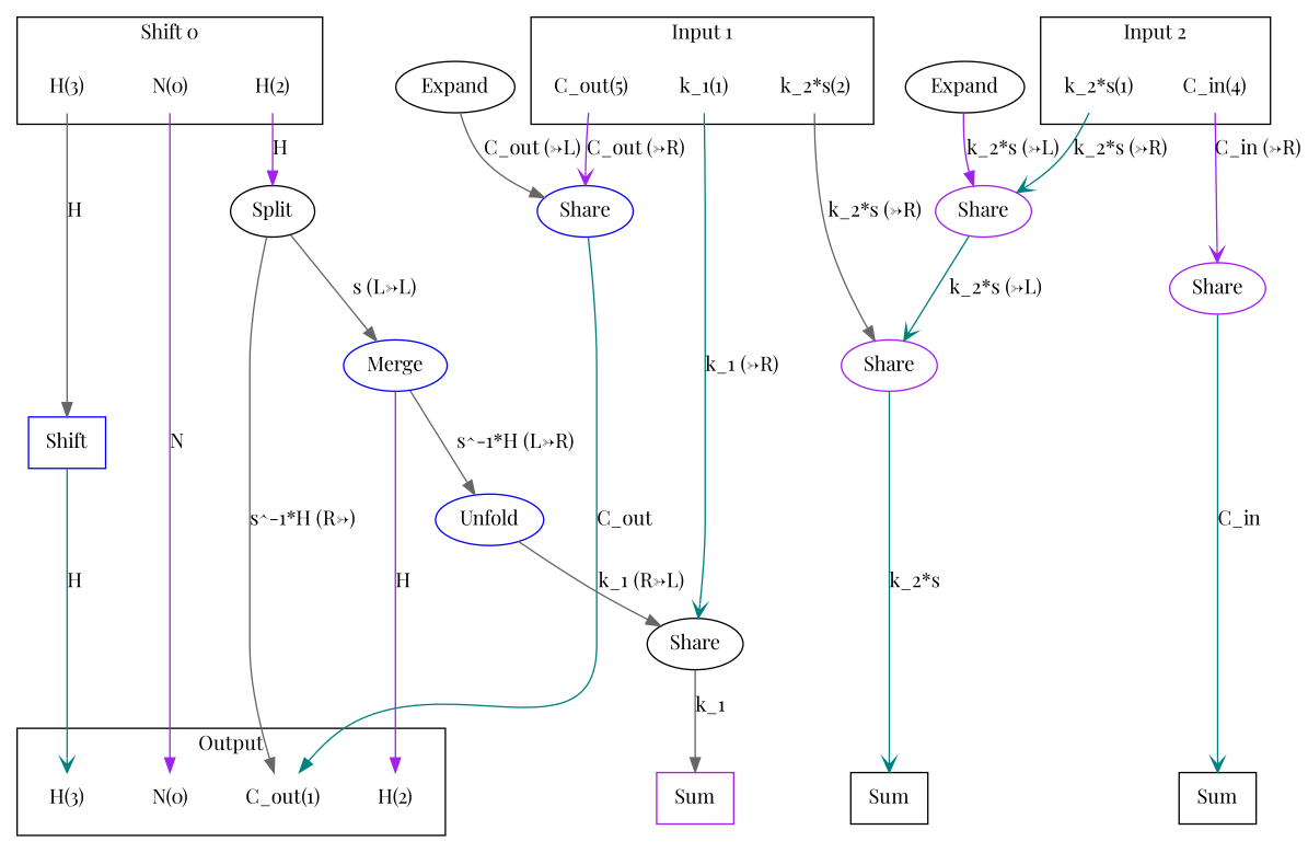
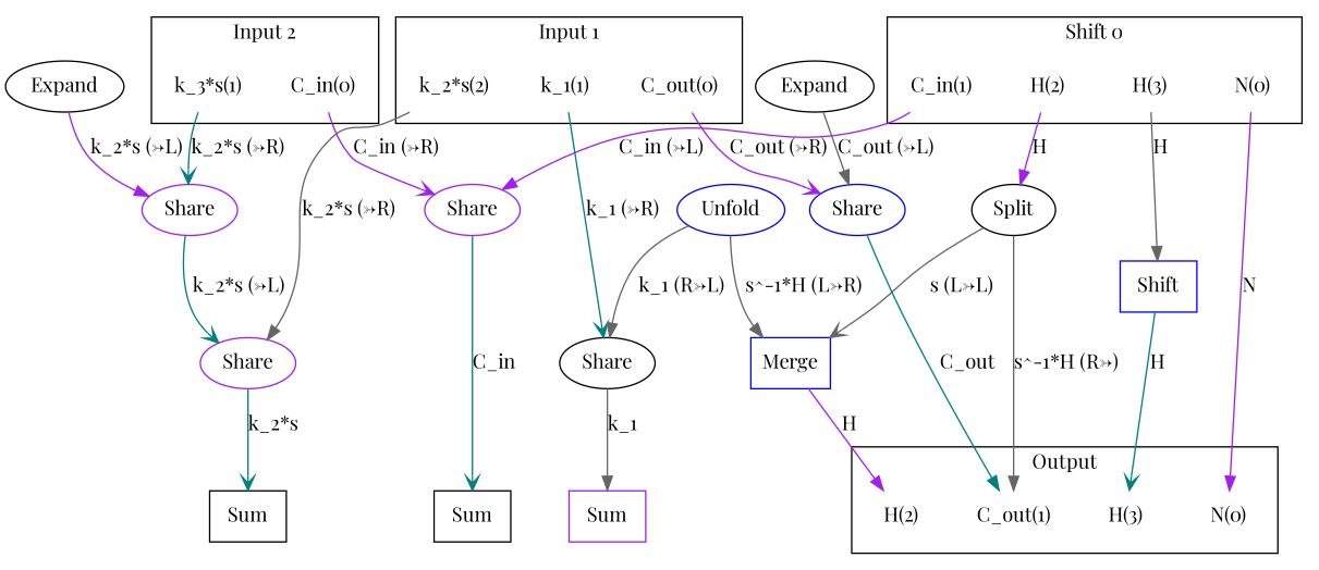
  digraph {
    fontname="Playfair Display"
    newrank=true
    node [color=black fontname="Playfair Display" shape=none]
    edge [arrowhead=normal color=gray40 fontname="Playfair Display"]
    n1 [label=Sum shape=box]
    n2 [color=purple label=Sum shape=box]
    n3 [label=Sum shape=box]
    n4 [color=purple label="N(0)"]
    n5 [label="C_out(1)"]
    n6 [color=blue label="H(2)"]
    n7 [color=purple label="H(3)"]
    n8 [color=purple label="N(0)"]
+   n9 [label="C_in(1)"]
    n10 [color=blue label="H(2)"]
    n11 [color=purple label="H(3)"]
-   n12 [color=blue label="C_out(5)"]
+   n12 [color=blue label="C_out(0)"]
    n13 [color=purple label="k_1(1)"]
    n14 [label="k_2*s(2)"]
-   n15 [color=blue label="C_in(4)"]
-   n16 [label="k_2*s(1)"]
+   n15 [color=blue label="C_in(0)"]
+   n16 [label="k_3*s(1)"]
    n17 [color=purple label=Share shape=""]
    n18 [label=Split shape=""]
    n19 [color=blue label=Shift shape=box]
    n20 [color=blue label=Share shape=""]
    n21 [label=Share shape=""]
    n22 [color=purple label=Share shape=""]
    n23 [color=purple label=Share shape=""]
    n24 [label=Expand shape=""]
    n25 [label=Expand shape=""]
-   n26 [color=blue label=Merge shape=""]
+   n26 [color=blue label=Merge shape=box]
    n27 [color=blue label=Unfold shape=""]
    subgraph sub_1 {
      rank=same
      n1
      n2
      n3
      n4
      n5
      n6
      n7
    }
    subgraph sub_2 {
      rank=same
      n8
+     n9
      n10
      n11
      n12
      n13
      n14
      n15
      n16
    }
    subgraph cluster_3 {
      label=Output
      n4
      n5
      n6
      n7
    }
    subgraph cluster_4 {
      label="Shift 0"
      n8
+     n9
      n10
      n11
    }
    subgraph cluster_5 {
      label="Input 1"
      n12
      n13
      n14
    }
    subgraph cluster_6 {
      label="Input 2"
      n15
      n16
    }
    n8 -> n4 [color=purple label=N]
+   n9 -> n17 [color=purple label="C_in (->L)"]
    n10 -> n18 [color=purple label=H]
    n11 -> n19 [label=H]
    n12 -> n20 [arrowhead=vee color=purple label="C_out (->R)"]
    n13 -> n21 [arrowhead=vee color=teal label="k_1 (->R)"]
    n14 -> n22 [label="k_2*s (->R)"]
    n15 -> n17 [arrowhead=vee color=purple label="C_in (->R)"]
    n16 -> n23 [arrowhead=vee color=teal label="k_2*s (->R)"]
    n17 -> n3 [arrowhead=vee color=teal label=C_in]
    n18 -> n5 [label="s^-1*H (R->)"]
-   n18 -> n26 [label="s (L->L)"]
+   n18 -> n26 [arrowhead=vee label="s (L->L)"]
    n19 -> n7 [arrowhead=vee color=teal label=H]
    n20 -> n5 [color=teal label=C_out]
    n21 -> n2 [label=k_1]
    n22 -> n1 [arrowhead=vee color=teal label="k_2*s"]
    n23 -> n22 [arrowhead=vee color=teal label="k_2*s (->L)"]
    n24 -> n20 [label="C_out (->L)"]
    n25 -> n23 [color=purple label="k_2*s (->L)"]
    n26 -> n6 [color=purple label=H]
    n27 -> n21 [label="k_1 (R->L)"]
-   n26 -> n27 [label="s^-1*H (L->R)"]
+   n27 -> n26 [label="s^-1*H (L->R)"]
  }
